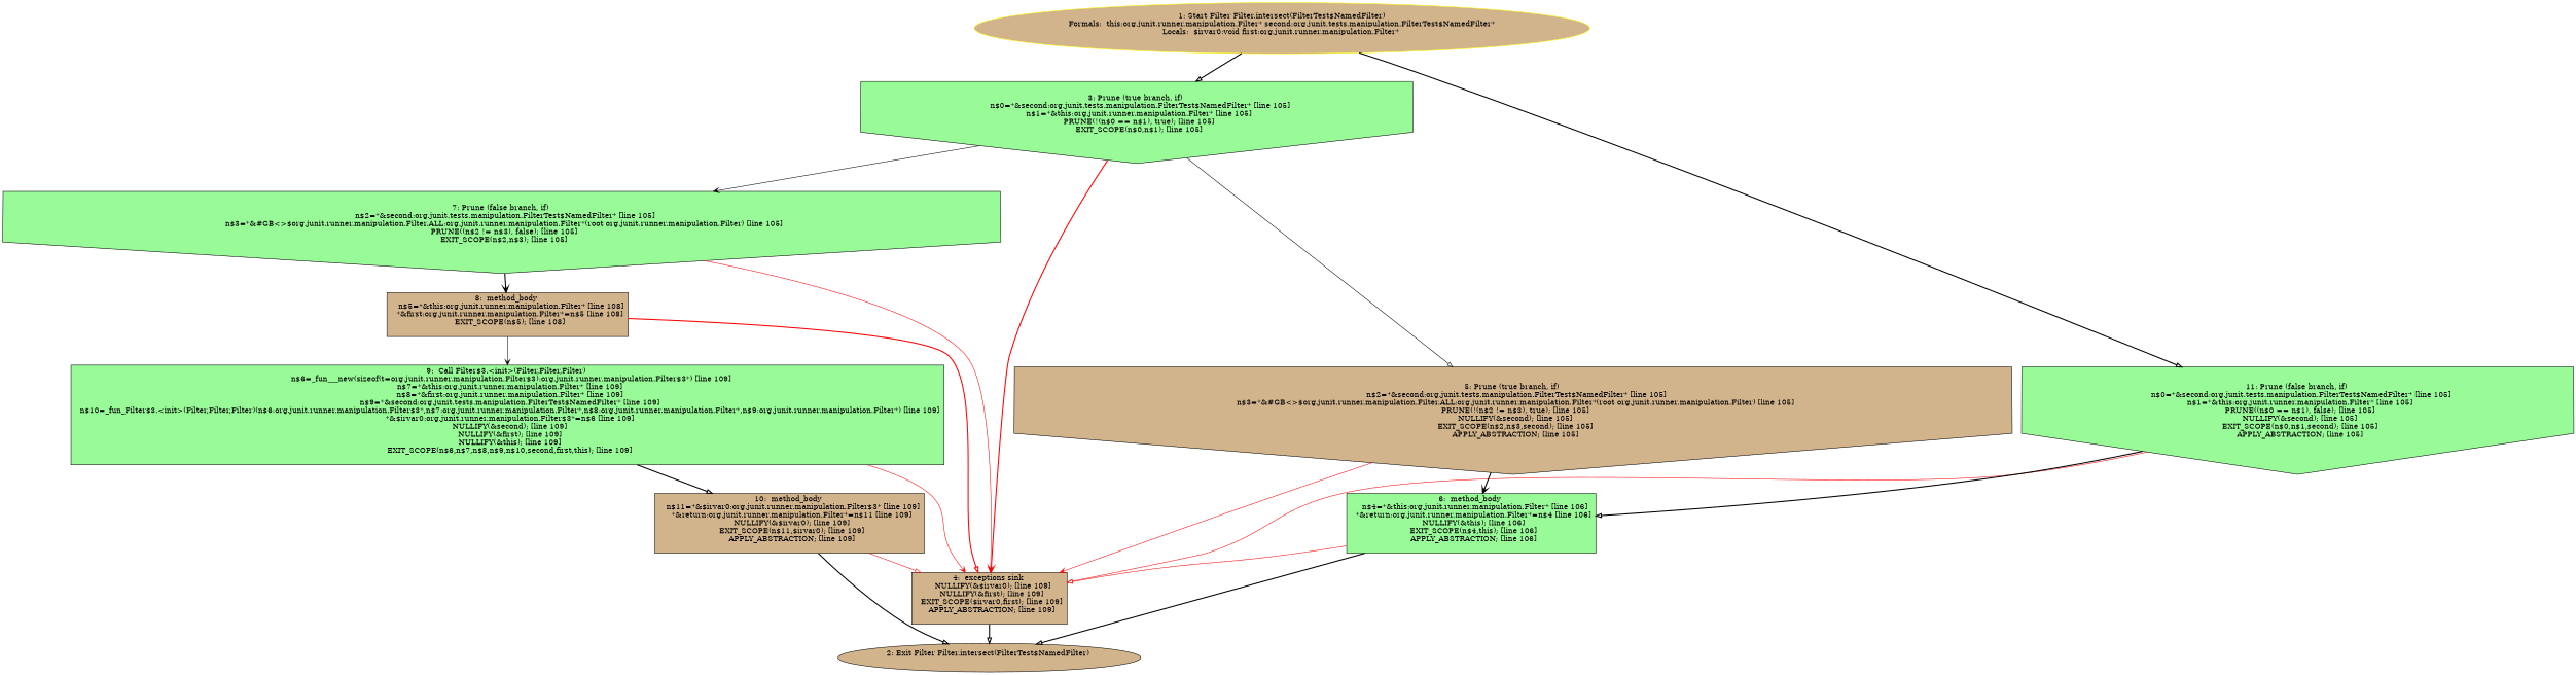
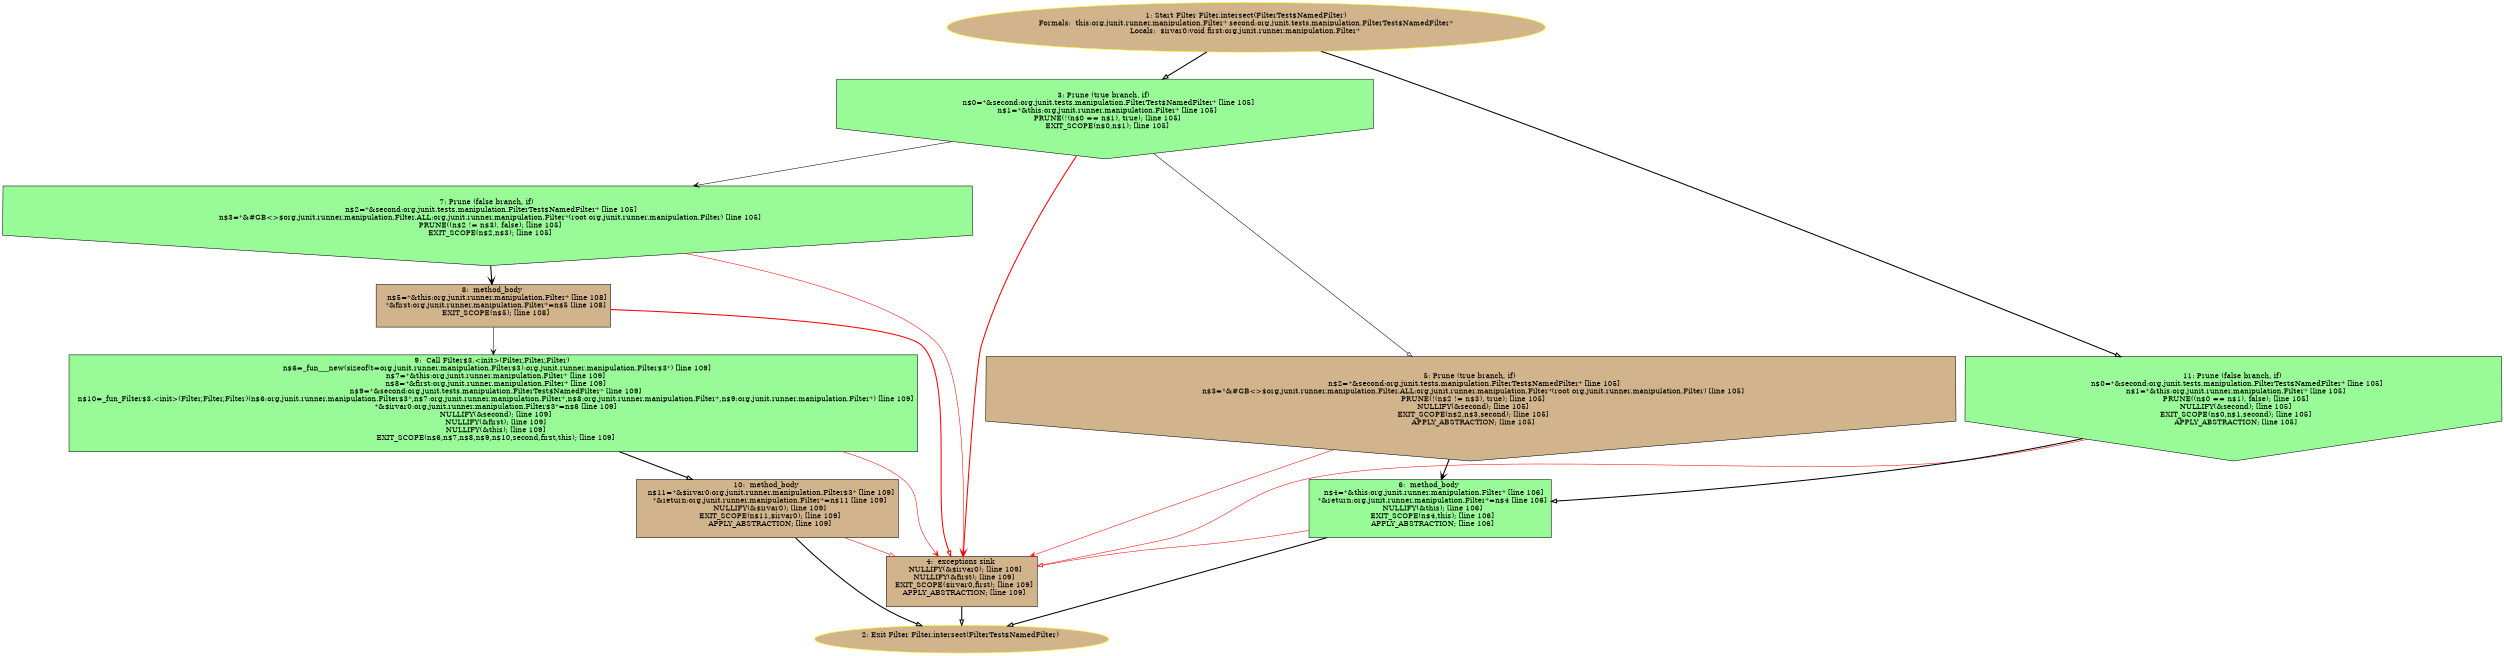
  digraph {
    node [style=filled fillcolor=tan shape=box]
    edge [style=bold arrowhead=onormal]
    n1 [color=yellow label="1: Start Filter Filter.intersect(FilterTest$NamedFilter)\nFormals:  this:org.junit.runner.manipulation.Filter* second:org.junit.tests.manipulation.FilterTest$NamedFilter*\nLocals:  $irvar0:void first:org.junit.runner.manipulation.Filter* \n  " shape=""]
    n2 [label="3: Prune (true branch, if) \n   n$0=*&second:org.junit.tests.manipulation.FilterTest$NamedFilter* [line 105]\n  n$1=*&this:org.junit.runner.manipulation.Filter* [line 105]\n  PRUNE(!(n$0 == n$1), true); [line 105]\n  EXIT_SCOPE(n$0,n$1); [line 105]\n " shape=invhouse fillcolor=palegreen]
    n3 [label="11: Prune (false branch, if) \n   n$0=*&second:org.junit.tests.manipulation.FilterTest$NamedFilter* [line 105]\n  n$1=*&this:org.junit.runner.manipulation.Filter* [line 105]\n  PRUNE((n$0 == n$1), false); [line 105]\n  NULLIFY(&second); [line 105]\n  EXIT_SCOPE(n$0,n$1,second); [line 105]\n  APPLY_ABSTRACTION; [line 105]\n " shape=invhouse fillcolor=palegreen]
    n4 [label="5: Prune (true branch, if) \n   n$2=*&second:org.junit.tests.manipulation.FilterTest$NamedFilter* [line 105]\n  n$3=*&#GB<>$org.junit.runner.manipulation.Filter.ALL:org.junit.runner.manipulation.Filter*(root org.junit.runner.manipulation.Filter) [line 105]\n  PRUNE(!(n$2 != n$3), true); [line 105]\n  NULLIFY(&second); [line 105]\n  EXIT_SCOPE(n$2,n$3,second); [line 105]\n  APPLY_ABSTRACTION; [line 105]\n " shape=invhouse]
    n5 [label="7: Prune (false branch, if) \n   n$2=*&second:org.junit.tests.manipulation.FilterTest$NamedFilter* [line 105]\n  n$3=*&#GB<>$org.junit.runner.manipulation.Filter.ALL:org.junit.runner.manipulation.Filter*(root org.junit.runner.manipulation.Filter) [line 105]\n  PRUNE((n$2 != n$3), false); [line 105]\n  EXIT_SCOPE(n$2,n$3); [line 105]\n " shape=invhouse fillcolor=palegreen]
    n6 [label="4:  exceptions sink \n   NULLIFY(&$irvar0); [line 109]\n  NULLIFY(&first); [line 109]\n  EXIT_SCOPE($irvar0,first); [line 109]\n  APPLY_ABSTRACTION; [line 109]\n "]
    n7 [label="6:  method_body \n   n$4=*&this:org.junit.runner.manipulation.Filter* [line 106]\n  *&return:org.junit.runner.manipulation.Filter*=n$4 [line 106]\n  NULLIFY(&this); [line 106]\n  EXIT_SCOPE(n$4,this); [line 106]\n  APPLY_ABSTRACTION; [line 106]\n " fillcolor=palegreen]
-   n8 [color=black label="2: Exit Filter Filter.intersect(FilterTest$NamedFilter) \n  " shape=""]
+   n8 [color=yellow label="2: Exit Filter Filter.intersect(FilterTest$NamedFilter) \n  " shape=""]
    n9 [label="8:  method_body \n   n$5=*&this:org.junit.runner.manipulation.Filter* [line 108]\n  *&first:org.junit.runner.manipulation.Filter*=n$5 [line 108]\n  EXIT_SCOPE(n$5); [line 108]\n "]
    n10 [label="9:  Call Filter$3.<init>(Filter,Filter,Filter) \n   n$6=_fun___new(sizeof(t=org.junit.runner.manipulation.Filter$3):org.junit.runner.manipulation.Filter$3*) [line 109]\n  n$7=*&this:org.junit.runner.manipulation.Filter* [line 109]\n  n$8=*&first:org.junit.runner.manipulation.Filter* [line 109]\n  n$9=*&second:org.junit.tests.manipulation.FilterTest$NamedFilter* [line 109]\n  n$10=_fun_Filter$3.<init>(Filter,Filter,Filter)(n$6:org.junit.runner.manipulation.Filter$3*,n$7:org.junit.runner.manipulation.Filter*,n$8:org.junit.runner.manipulation.Filter*,n$9:org.junit.runner.manipulation.Filter*) [line 109]\n  *&$irvar0:org.junit.runner.manipulation.Filter$3*=n$6 [line 109]\n  NULLIFY(&second); [line 109]\n  NULLIFY(&first); [line 109]\n  NULLIFY(&this); [line 109]\n  EXIT_SCOPE(n$6,n$7,n$8,n$9,n$10,second,first,this); [line 109]\n " fillcolor=palegreen]
    n11 [label="10:  method_body \n   n$11=*&$irvar0:org.junit.runner.manipulation.Filter$3* [line 109]\n  *&return:org.junit.runner.manipulation.Filter*=n$11 [line 109]\n  NULLIFY(&$irvar0); [line 109]\n  EXIT_SCOPE(n$11,$irvar0); [line 109]\n  APPLY_ABSTRACTION; [line 109]\n "]
    n1 -> n2
    n1 -> n3
    n2 -> n4 [style=solid]
    n2 -> n5 [style=solid arrowhead=vee]
    n2 -> n6 [color=red arrowhead=vee]
    n3 -> n6 [color=red style=solid]
    n3 -> n7
    n4 -> n6 [color=red style=solid arrowhead=vee]
    n4 -> n7 [arrowhead=vee]
    n5 -> n6 [color=red style=solid arrowhead=vee]
    n5 -> n9 [arrowhead=vee]
    n6 -> n8
    n7 -> n6 [color=red style=solid]
    n7 -> n8
    n9 -> n6 [color=red]
    n9 -> n10 [style=solid arrowhead=vee]
    n10 -> n6 [color=red style=solid arrowhead=vee]
    n10 -> n11
    n11 -> n6 [color=red style=solid]
    n11 -> n8
  }
